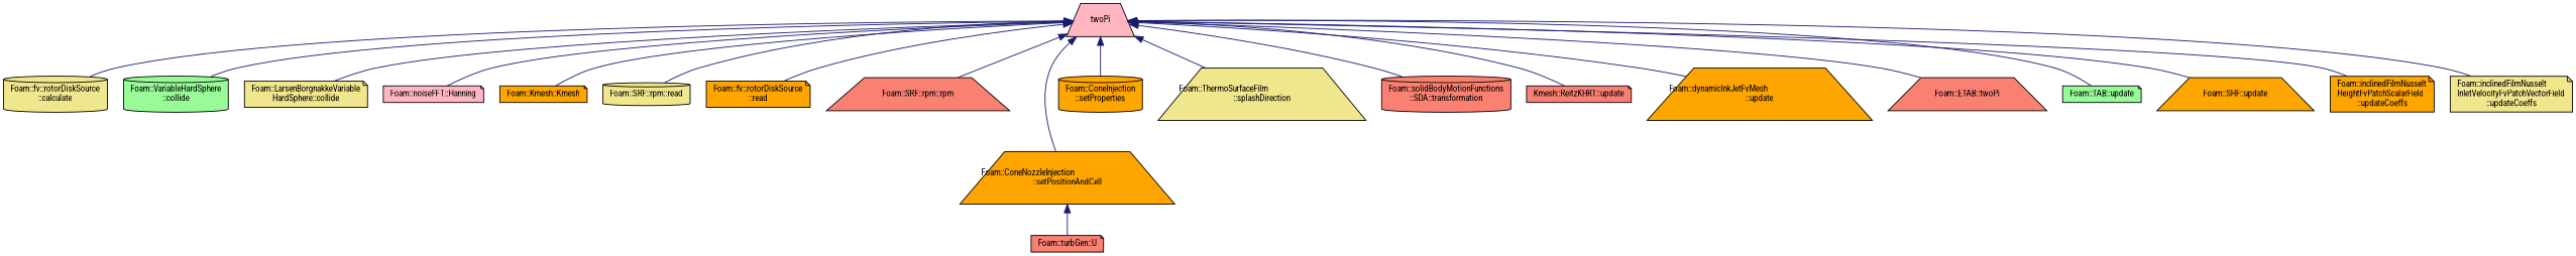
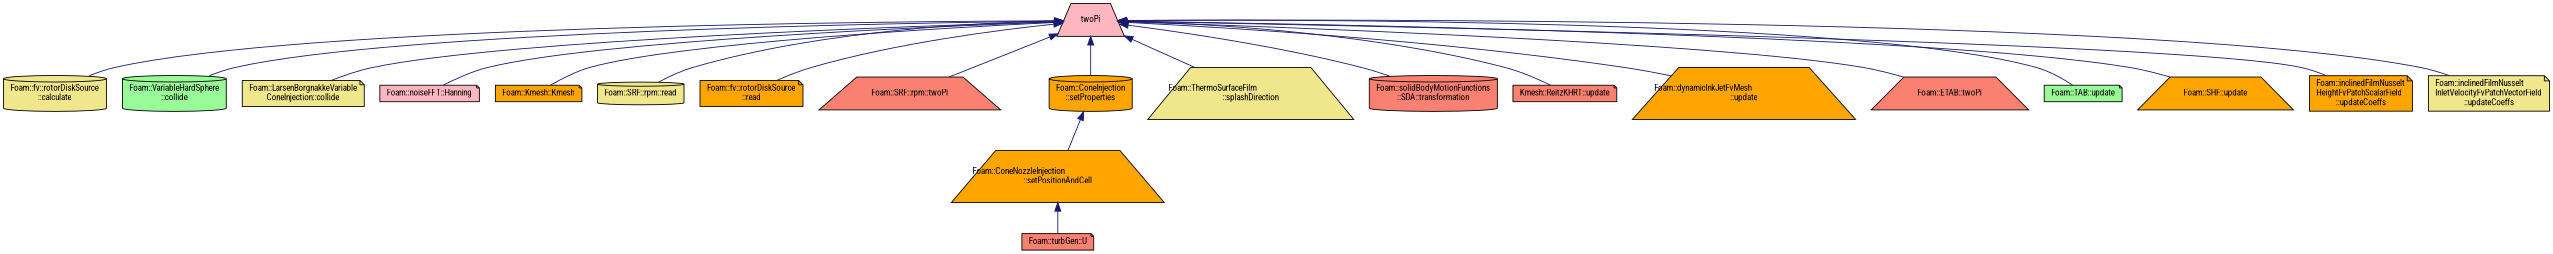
  digraph {
    fontname="Roboto Condensed"
    rankdir=TB
    node [color=black fillcolor=orange fontname="Roboto Condensed" fontsize=10 shape=note style=filled]
    edge [color=midnightblue dir=back fontname="Roboto Condensed" fontsize=10 labelfontname=FreeSans labelfontsize=10 style=solid]
    n1 [fillcolor=lightpink fontcolor=black height=0.2 label=twoPi shape=trapezium width=0.4]
    n2 [fillcolor=khaki height=0.2 label="Foam::fv::rotorDiskSource\l::calculate" shape=cylinder width=0.4]
    n3 [fillcolor=palegreen height=0.2 label="Foam::VariableHardSphere\l::collide" shape=cylinder width=0.4]
-   n4 [fillcolor=khaki height=0.2 label="Foam::LarsenBorgnakkeVariable\lHardSphere::collide" width=0.4]
+   n4 [fillcolor=khaki height=0.2 label="Foam::LarsenBorgnakkeVariable\lConeInjection::collide" width=0.4]
    n5 [fillcolor=lightpink height=0.2 label="Foam::noiseFFT::Hanning" width=0.4]
    n6 [height=0.2 label="Foam::Kmesh::Kmesh" width=0.4]
    n7 [fillcolor=khaki height=0.2 label="Foam::SRF::rpm::read" shape=cylinder width=0.4]
    n8 [height=0.2 label="Foam::fv::rotorDiskSource\l::read" width=0.4]
-   n9 [fillcolor=salmon height=0.2 label="Foam::SRF::rpm::rpm" shape=trapezium width=0.4]
+   n9 [fillcolor=salmon height=0.2 label="Foam::SRF::rpm::twoPi" shape=trapezium width=0.4]
    n10 [height=0.2 label="Foam::ConeNozzleInjection\l::setPositionAndCell" shape=trapezium width=0.4]
    n11 [height=0.2 label="Foam::ConeInjection\l::setProperties" shape=cylinder width=0.4]
    n12 [fillcolor=khaki height=0.2 label="Foam::ThermoSurfaceFilm\l::splashDirection" shape=trapezium width=0.4]
    n13 [fillcolor=salmon height=0.2 label="Foam::solidBodyMotionFunctions\l::SDA::transformation" shape=cylinder width=0.4]
    n14 [fillcolor=salmon height=0.2 label="Kmesh::ReitzKHRT::update" width=0.4]
    n15 [height=0.2 label="Foam::dynamicInkJetFvMesh\l::update" shape=trapezium width=0.4]
    n16 [fillcolor=salmon height=0.2 label="Foam::ETAB::twoPi" shape=trapezium width=0.4]
    n17 [fillcolor=palegreen height=0.2 label="Foam::TAB::update" width=0.4]
    n18 [height=0.2 label="Foam::SHF::update" shape=trapezium width=0.4]
    n19 [height=0.2 label="Foam::inclinedFilmNusselt\lHeightFvPatchScalarField\l::updateCoeffs" width=0.4]
    n20 [fillcolor=khaki height=0.2 label="Foam::inclinedFilmNusselt\lInletVelocityFvPatchVectorField\l::updateCoeffs" width=0.4]
    n21 [fillcolor=salmon height=0.2 label="Foam::turbGen::U" width=0.4]
    n1 -> n2
    n1 -> n3
    n1 -> n4
    n1 -> n5
    n1 -> n6
    n1 -> n7
    n1 -> n8
    n1 -> n9
-   n1 -> n10
+   n11 -> n10
    n1 -> n11
    n1 -> n12
    n1 -> n13
    n1 -> n14
    n1 -> n15
    n1 -> n16
    n1 -> n17
    n1 -> n18
    n1 -> n19
    n1 -> n20
    n10 -> n21
  }
